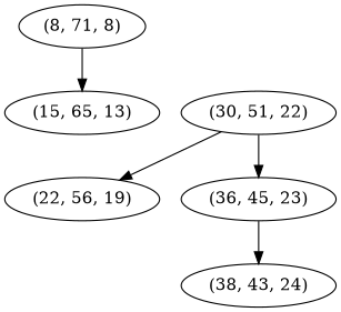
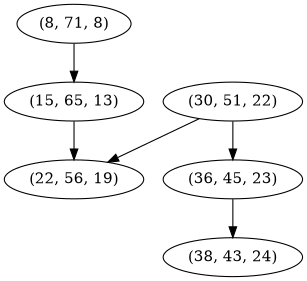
  digraph {
    "(8, 71, 8)"
    "(15, 65, 13)"
    "(22, 56, 19)"
    "(30, 51, 22)"
    "(36, 45, 23)"
    "(38, 43, 24)"
    "(8, 71, 8)" -> "(15, 65, 13)"
+   "(15, 65, 13)" -> "(22, 56, 19)"
    "(30, 51, 22)" -> "(22, 56, 19)"
    "(30, 51, 22)" -> "(36, 45, 23)"
    "(36, 45, 23)" -> "(38, 43, 24)"
  }
